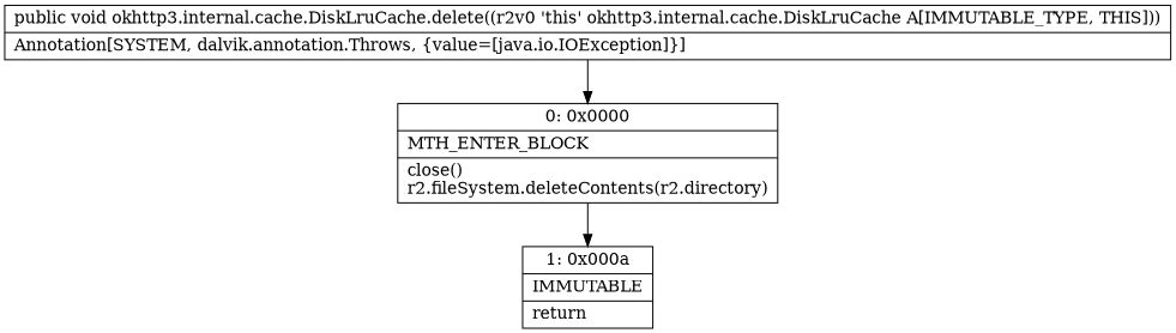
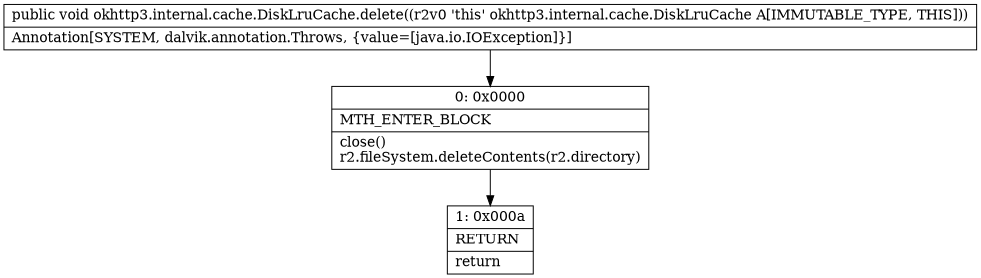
  digraph {
    node [shape=record]
    n1 [label="{0\:\ 0x0000|MTH_ENTER_BLOCK\l|close()\lr2.fileSystem.deleteContents(r2.directory)\l}"]
-   n2 [label="{1\:\ 0x000a|IMMUTABLE\l|return\l}"]
+   n2 [label="{1\:\ 0x000a|RETURN\l|return\l}"]
    n3 [label="{public void okhttp3.internal.cache.DiskLruCache.delete((r2v0 'this' okhttp3.internal.cache.DiskLruCache A[IMMUTABLE_TYPE, THIS]))  | Annotation[SYSTEM, dalvik.annotation.Throws, \{value=[java.io.IOException]\}]\l}"]
    n1 -> n2
    n3 -> n1
  }
